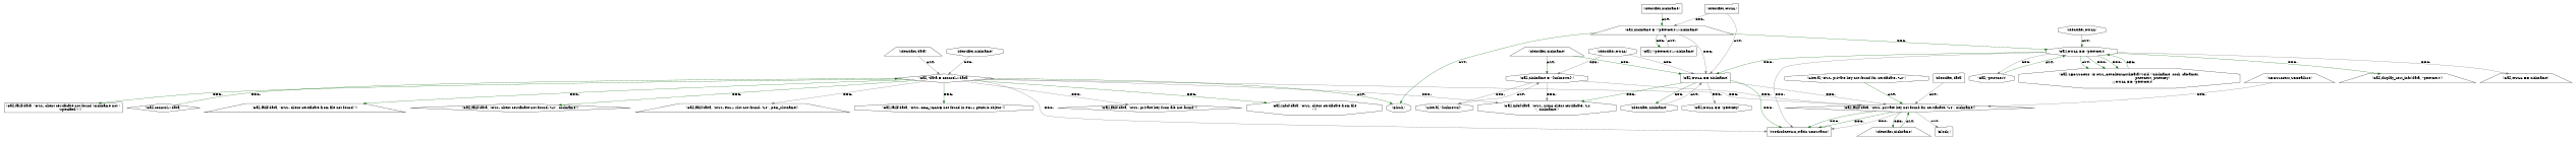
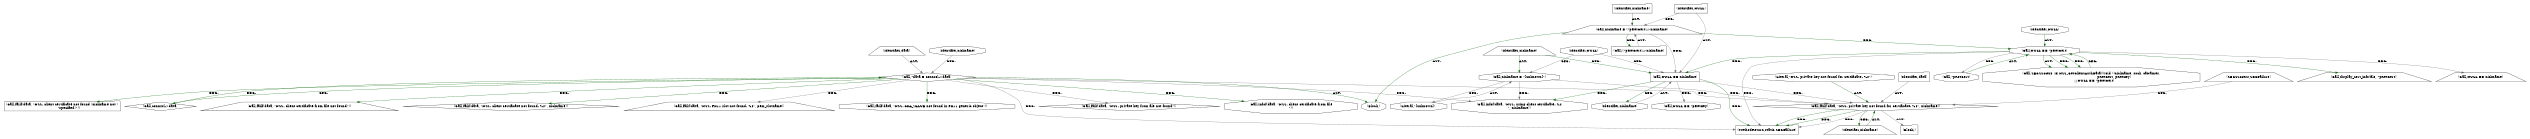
  digraph {
    node [shape=octagon]
    edge [color=darkgreen]
    n1 [label="(Call,failf(data, \"NSS: private key not found for certificate: %s\", nickname))" shape=diamond]
    n2 [label="(Identifier,nickname)" shape=trapezium]
-   n3 [label="(MethodReturn,static SECStatus)" shape=folder]
+   n3 [label="(MethodReturn,static SECFailure)" shape=folder]
    n4 [label="(Block,)" shape=folder]
    n5 [label="(Call,*data = connssl->data)" shape=diamond]
    n6 [label="(Call,failf(data, \"NSS: CKA_VALUE not found in PK11 generic object\"))"]
    n7 [label="(Call,connssl->data)" shape=diamond]
    n8 [label="(Block,)"]
    n9 [label="(Call,failf(data, \"NSS: private key from file not found\"))" shape=diamond]
    n10 [label="(Call,infof(data, \"NSS: client certificate from file\n\"))"]
    n11 [label="(Call,failf(data, \"NSS: client certificate not found (nickname not \"\n            \"specified)\"))" shape=folder]
    n12 [label="(Call,failf(data, \"NSS: client certificate from file not found\"))" shape=trapezium]
    n13 [label="(Call,failf(data, \"NSS: client certificate not found: %s\", nickname))" shape=diamond]
    n14 [label="(Call,infof(data, \"NSS: using client certificate: %s\n\", nickname))"]
    n15 [label="(Call,failf(data, \"NSS: PK11 slot not found: %s\", pem_slotname))" shape=trapezium]
    n16 [label="(Call,NULL == nickname)" shape=folder]
    n17 [label="(Identifier,nickname)"]
    n18 [label="(Call,NULL == *pRetKey)"]
    n19 [label="(Call,NULL == *pRetCert)"]
-   n20 [label="(Call,display_cert_info(data, *pRetCert))" shape=trapezium]
+   n20 [label="(Call,display_cert_info(file, *pRetCert))" shape=trapezium]
    n21 [label="(Call,NULL == nickname)" shape=trapezium]
    n22 [label="(Call,SECSuccess != NSS_GetClientAuthData((void *)nickname, sock, caNames,\n                                          pRetCert, pRetKey)\n      || NULL == *pRetCert)"]
    n23 [label="(Call,*pRetCert)"]
    n24 [label="(Call,nickname = (*pRetCert)->nickname)" shape=trapezium]
    n25 [label="(Call,(*pRetCert)->nickname)" shape=folder]
    n26 [label="(Call,nickname = \"[unknown]\")"]
    n27 [label="(Literal,\"[unknown]\")"]
    n28 [label="(Identifier,NULL)"]
    n29 [label="(Identifier,NULL)"]
    n30 [label="(Identifier,NULL)" shape=folder]
    n31 [label="(SECSuccess,SECFailure)" shape=trapezium]
    n32 [label="(Literal,\"NSS: private key not found for certificate: %s\")"]
    n33 [label="(Identifier,data)" shape=trapezium]
    n34 [label="(Identifier,data)" shape=folder]
    n35 [label="(Identifier,nickname)" shape=folder]
    n36 [label="(Identifier,nickname)" shape=trapezium]
    n37 [label="(Identifier,nickname)"]
    n1 -> n2 [label="CFG: "]
    n1 -> n3 [label="DDG: "]
    n1 -> n3 [color=gray40 label="DDG: "]
    n1 -> n3 [label="DDG: "]
    n1 -> n4 [color=gray40 label="AST: "]
    n2 -> n1 [label="AST: "]
    n5 -> n1 [color=gray40 label="DDG: "]
    n5 -> n3 [color=gray40 label="DDG: "]
    n5 -> n6 [label="DDG: "]
+   n5 -> n7 [label="CFG: "]
    n5 -> n8 [label="AST: "]
    n5 -> n9 [color=gray40 label="DDG: "]
    n5 -> n10 [label="DDG: "]
    n5 -> n11 [label="DDG: "]
    n5 -> n12 [label="DDG: "]
    n5 -> n13 [label="DDG: "]
    n5 -> n14 [color=gray40 label="DDG: "]
    n5 -> n15 [color=gray40 label="DDG: "]
    n7 -> n5 [label="DDG: "]
    n16 -> n1 [color=gray40 label="DDG: "]
    n16 -> n3 [label="DDG: "]
    n16 -> n14 [label="DDG: "]
    n16 -> n17 [label="CFG: "]
    n16 -> n18 [color=gray40 label="DDG: "]
    n17 -> n16 [color=gray40 label="AST: "]
    n19 -> n3 [color=gray40 label="DDG: "]
    n19 -> n16 [label="DDG: "]
    n19 -> n20 [label="DDG: "]
    n19 -> n21 [color=gray40 label="DDG: "]
    n19 -> n22 [label="AST: "]
    n19 -> n22 [label="DDG: "]
    n19 -> n22 [label="DDG: "]
    n19 -> n23 [color=gray40 label="CFG: "]
    n22 -> n19 [label="CFG: "]
    n23 -> n19 [label="AST: "]
    n24 -> n8 [label="AST: "]
    n24 -> n16 [color=gray40 label="DDG: "]
    n24 -> n19 [label="DDG: "]
    n24 -> n25 [label="CFG: "]
    n25 -> n24 [color=gray40 label="AST: "]
    n26 -> n1 [color=gray40 label="DDG: "]
    n26 -> n14 [color=gray40 label="DDG: "]
    n26 -> n27 [color=gray40 label="CFG: "]
    n27 -> n26 [color=gray40 label="AST: "]
    n28 -> n16 [color=gray40 label="CFG: "]
    n28 -> n26 [color=gray40 label="CFG: "]
    n29 -> n19 [label="AST: "]
    n30 -> n16 [color=gray40 label="AST: "]
    n30 -> n24 [color=gray40 label="CFG: "]
    n31 -> n1 [color=gray40 label="CFG: "]
    n32 -> n1 [label="AST: "]
    n33 -> n5 [color=gray40 label="AST: "]
    n34 -> n1 [color=gray40 label="AST: "]
    n35 -> n24 [label="AST: "]
    n36 -> n16 [label="CFG: "]
    n36 -> n26 [label="AST: "]
    n37 -> n5 [color=gray40 label="CFG: "]
  }
